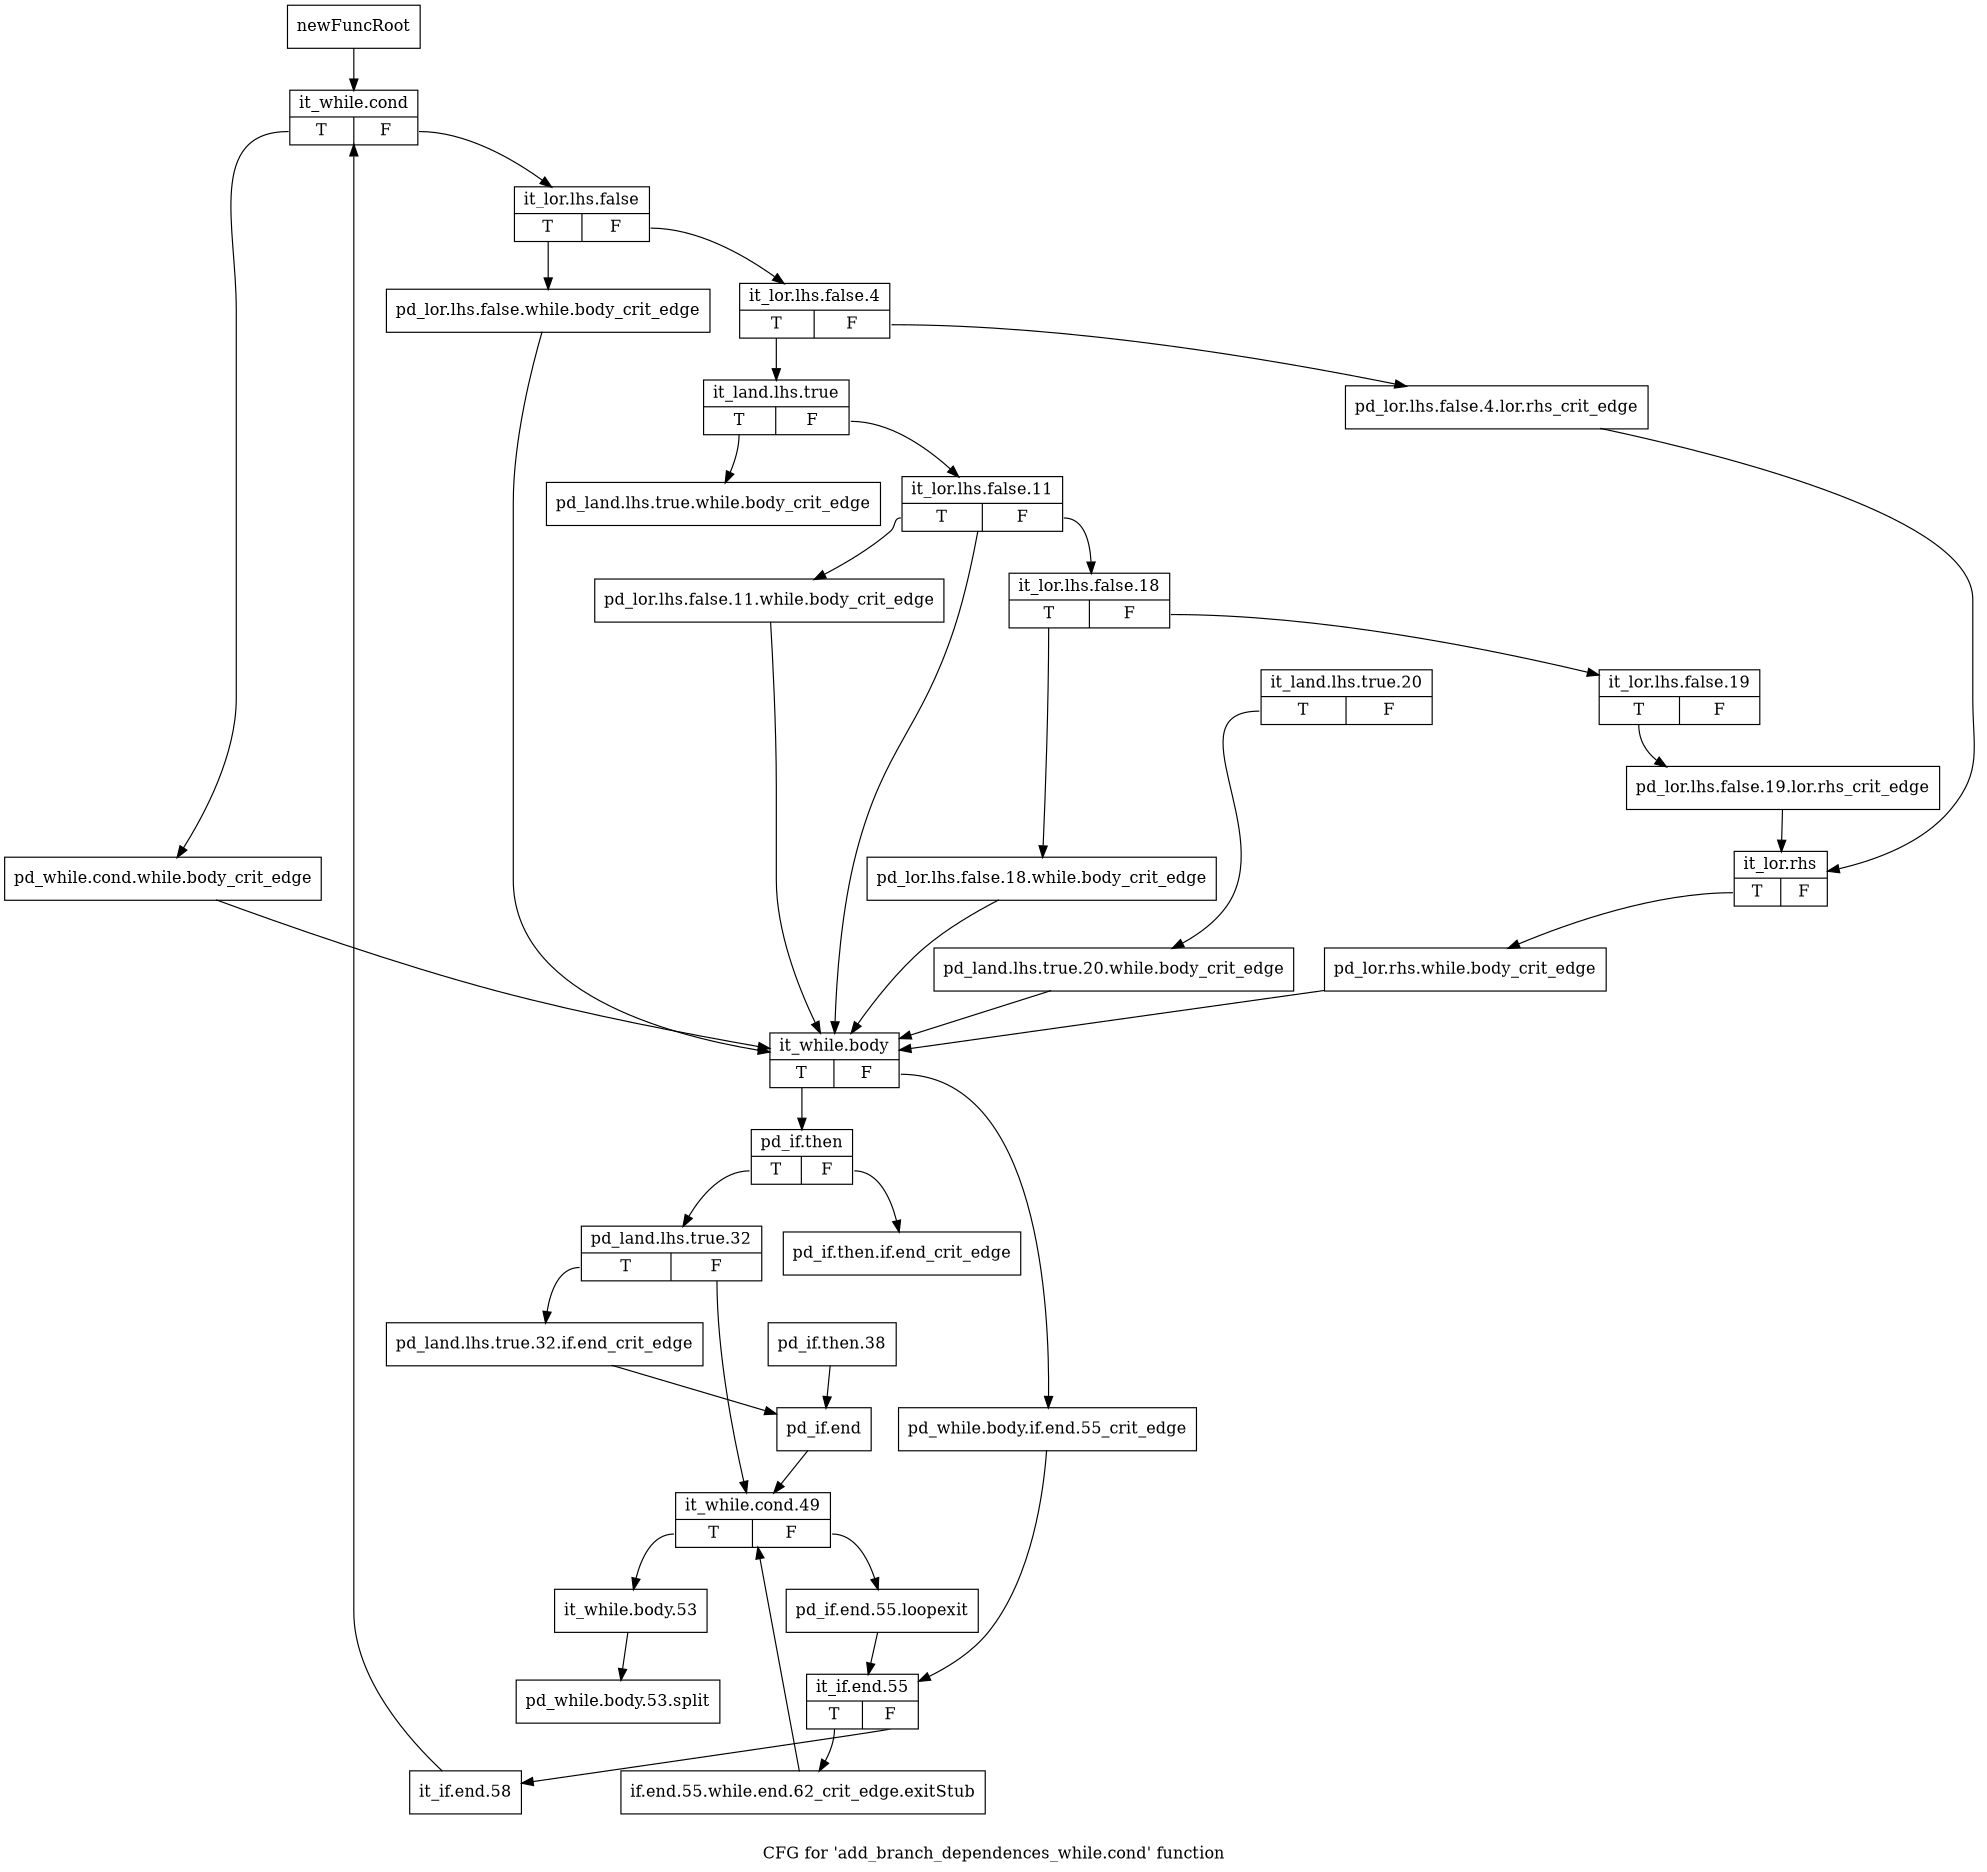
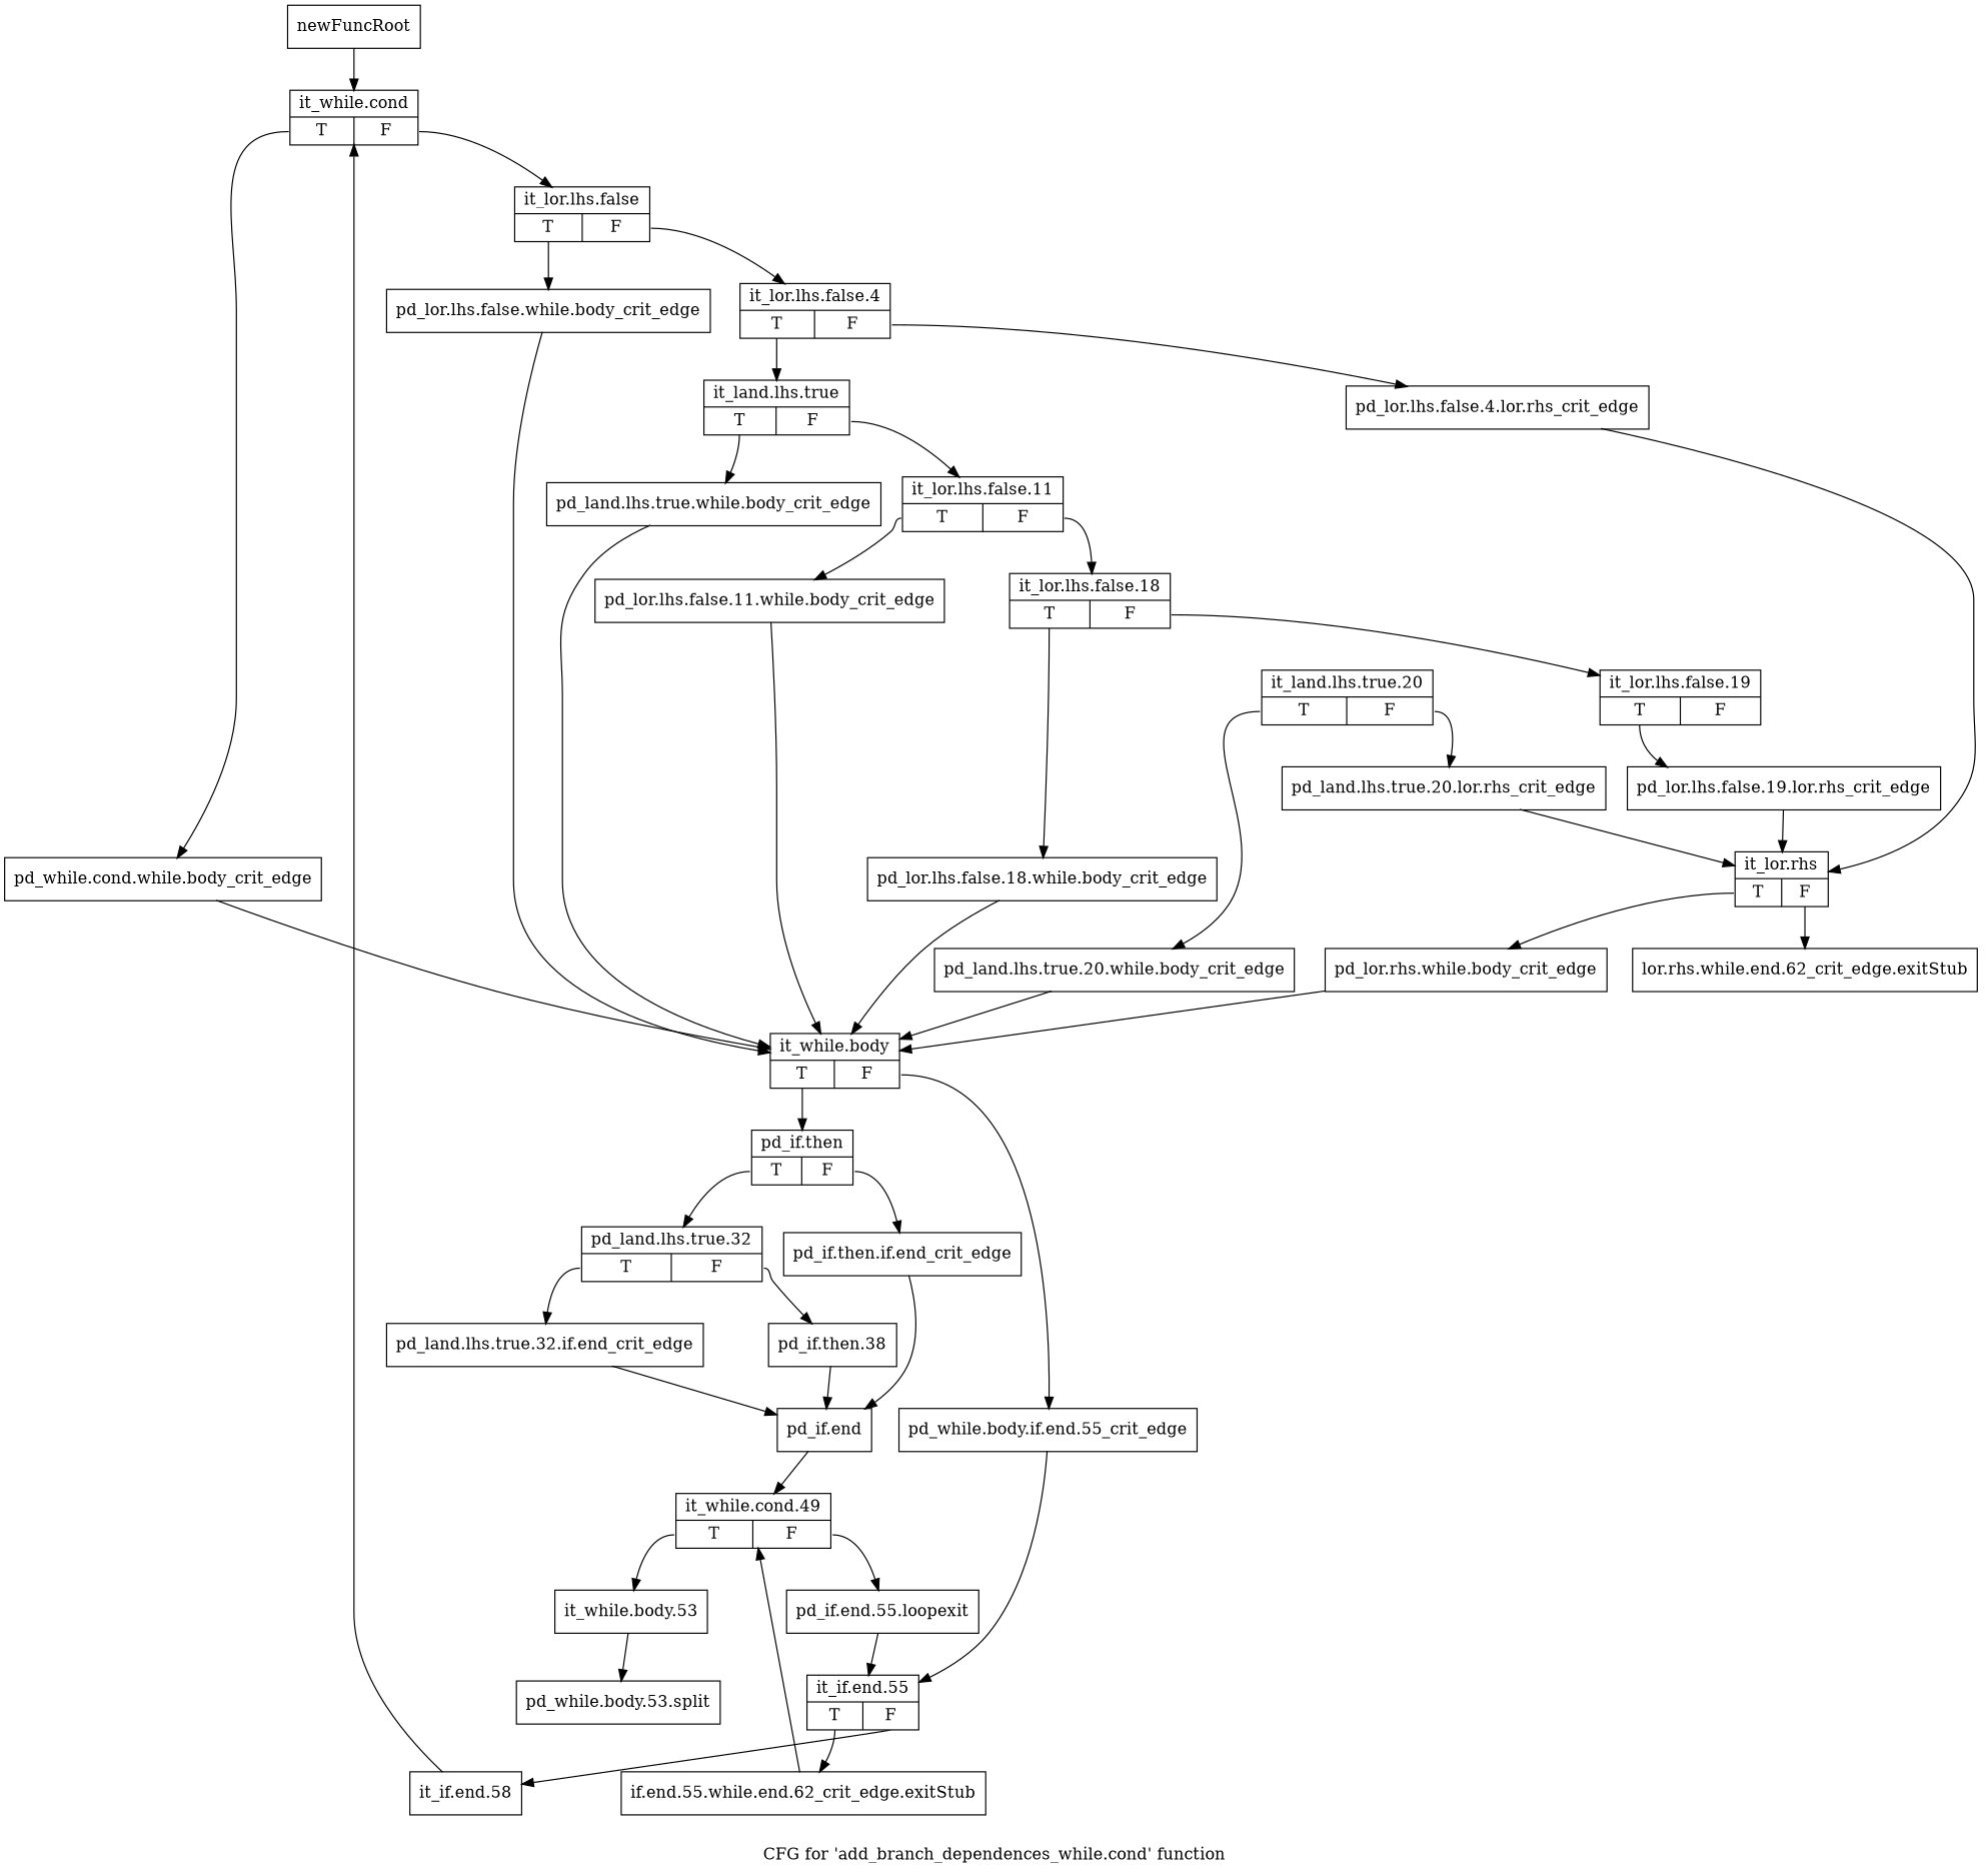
  digraph {
    label="CFG for 'add_branch_dependences_while.cond' function"
    node [shape=record]
    n1 [label="{newFuncRoot}"]
    n2 [label="{it_while.cond|{<s0>T|<s1>F}}"]
    n3 [label="{pd_while.cond.while.body_crit_edge}"]
    n4 [label="{it_lor.lhs.false|{<s0>T|<s1>F}}"]
    n5 [label="{it_while.body|{<s0>T|<s1>F}}"]
    n6 [label="{pd_lor.lhs.false.while.body_crit_edge}"]
    n7 [label="{it_lor.lhs.false.4|{<s0>T|<s1>F}}"]
+   n8 [label="{lor.rhs.while.end.62_crit_edge.exitStub}"]
    n9 [label="{if.end.55.while.end.62_crit_edge.exitStub}"]
    n10 [label="{it_while.cond.49|{<s0>T|<s1>F}}"]
    n11 [label="{pd_if.then|{<s0>T|<s1>F}}"]
    n12 [label="{pd_while.body.if.end.55_crit_edge}"]
    n13 [label="{it_land.lhs.true|{<s0>T|<s1>F}}"]
    n14 [label="{pd_lor.lhs.false.4.lor.rhs_crit_edge}"]
    n15 [label="{pd_land.lhs.true.while.body_crit_edge}"]
    n16 [label="{it_lor.lhs.false.11|{<s0>T|<s1>F}}"]
    n17 [label="{it_lor.rhs|{<s0>T|<s1>F}}"]
    n18 [label="{pd_lor.lhs.false.11.while.body_crit_edge}"]
    n19 [label="{it_lor.lhs.false.18|{<s0>T|<s1>F}}"]
    n20 [label="{pd_lor.rhs.while.body_crit_edge}"]
    n21 [label="{pd_lor.lhs.false.18.while.body_crit_edge}"]
    n22 [label="{it_lor.lhs.false.19|{<s0>T|<s1>F}}"]
    n23 [label="{pd_lor.lhs.false.19.lor.rhs_crit_edge}"]
    n24 [label="{it_land.lhs.true.20|{<s0>T|<s1>F}}"]
    n25 [label="{pd_land.lhs.true.20.while.body_crit_edge}"]
+   n26 [label="{pd_land.lhs.true.20.lor.rhs_crit_edge}"]
    n27 [label="{pd_land.lhs.true.32|{<s0>T|<s1>F}}"]
    n28 [label="{pd_if.then.if.end_crit_edge}"]
    n29 [label="{it_if.end.55|{<s0>T|<s1>F}}"]
    n30 [label="{pd_land.lhs.true.32.if.end_crit_edge}"]
    n31 [label="{pd_if.then.38}"]
    n32 [label="{pd_if.end}"]
    n33 [label="{it_if.end.58}"]
    n34 [label="{it_while.body.53}"]
    n35 [label="{pd_if.end.55.loopexit}"]
    n36 [label="{pd_while.body.53.split}"]
    n1 -> n2
    n2 -> n3 [tailport=s0]
    n2 -> n4 [tailport=s1]
    n3 -> n5
    n4 -> n6 [tailport=s0]
    n4 -> n7 [tailport=s1]
    n5 -> n11 [tailport=s0]
    n5 -> n12 [tailport=s1]
    n6 -> n5
    n7 -> n13 [tailport=s0]
    n7 -> n14 [tailport=s1]
    n9 -> n10
    n10 -> n34 [tailport=s0]
    n10 -> n35 [tailport=s1]
    n11 -> n27 [tailport=s0]
    n11 -> n28 [tailport=s1]
    n12 -> n29
    n13 -> n15 [tailport=s0]
    n13 -> n16 [tailport=s1]
    n14 -> n17
-   n16 -> n5
+   n15 -> n5
    n16 -> n18 [tailport=s0]
    n16 -> n19 [tailport=s1]
+   n17 -> n8 [tailport=s1]
    n17 -> n20 [tailport=s0]
    n18 -> n5
    n19 -> n21 [tailport=s0]
    n19 -> n22 [tailport=s1]
    n20 -> n5
    n21 -> n5
    n22 -> n23 [tailport=s0]
    n23 -> n17
    n24 -> n25 [tailport=s0]
+   n24 -> n26 [tailport=s1]
    n25 -> n5
+   n26 -> n17
    n27 -> n30 [tailport=s0]
-   n27 -> n10 [tailport=s1]
+   n27 -> n31 [tailport=s1]
+   n28 -> n32
    n29 -> n9 [tailport=s0]
    n29 -> n33 [tailport=s1]
    n30 -> n32
    n31 -> n32
    n32 -> n10
    n33 -> n2
    n34 -> n36
    n35 -> n29
  }
